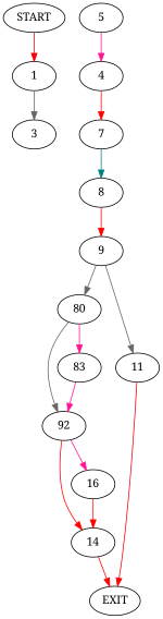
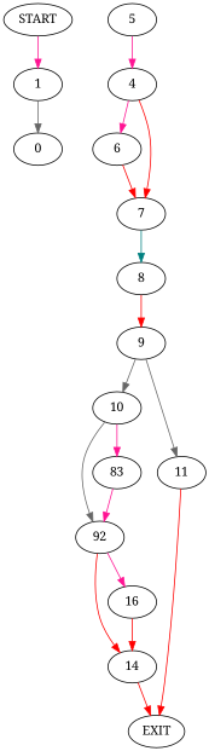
  digraph {
    fontname="Noto Serif"
    node [fontname="Noto Serif"]
    edge [color=red fontname="Noto Serif"]
    n1 [label=START]
    1
-   3
+   3 [label=0]
    n4 [label=EXIT]
    4
+   6
    7
    5
    8
    9
-   10 [label=80]
+   10
    11
    n13 [label=92]
    n14 [label=83]
    14
    n16 [label=16]
-   n1 -> 1
+   n1 -> 1 [color=deeppink]
    1 -> 3 [color=gray40]
+   4 -> 6 [color=deeppink]
    4 -> 7
+   6 -> 7
    7 -> 8 [color=teal]
    5 -> 4 [color=deeppink]
    8 -> 9
    9 -> 10 [color=gray40]
    9 -> 11 [color=gray40]
    10 -> n13 [color=gray40]
    10 -> n14 [color=deeppink]
    11 -> n4
    n13 -> 14
    n13 -> n16 [color=deeppink]
    n14 -> n13 [color=deeppink]
    14 -> n4
    n16 -> 14
  }
